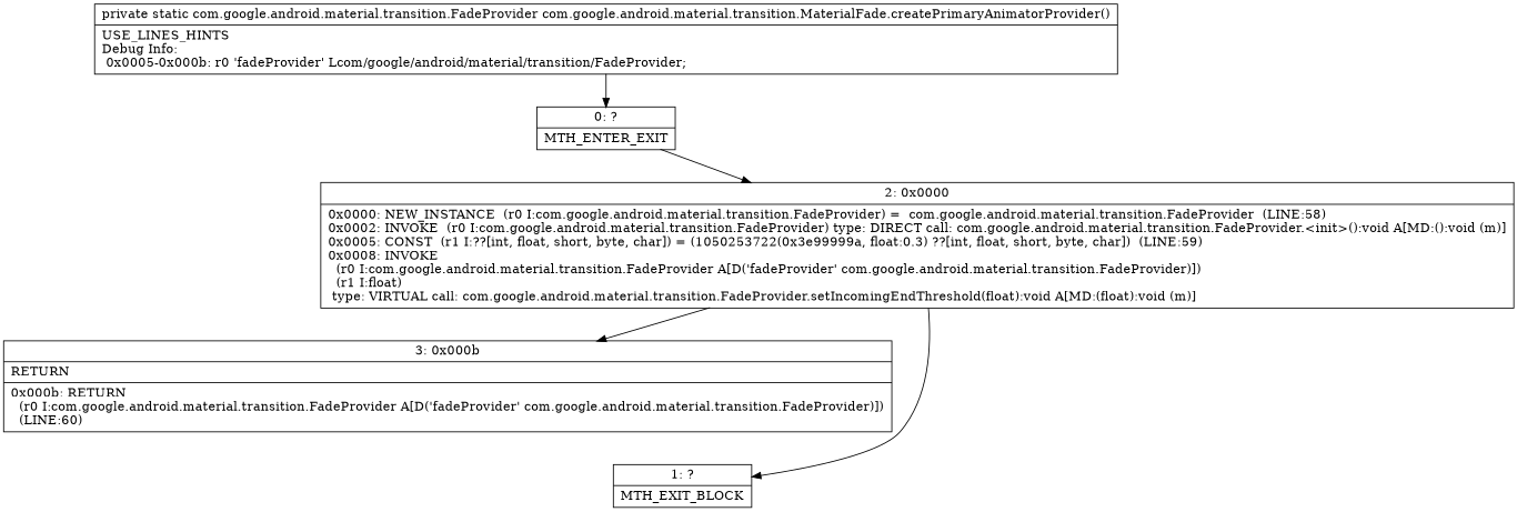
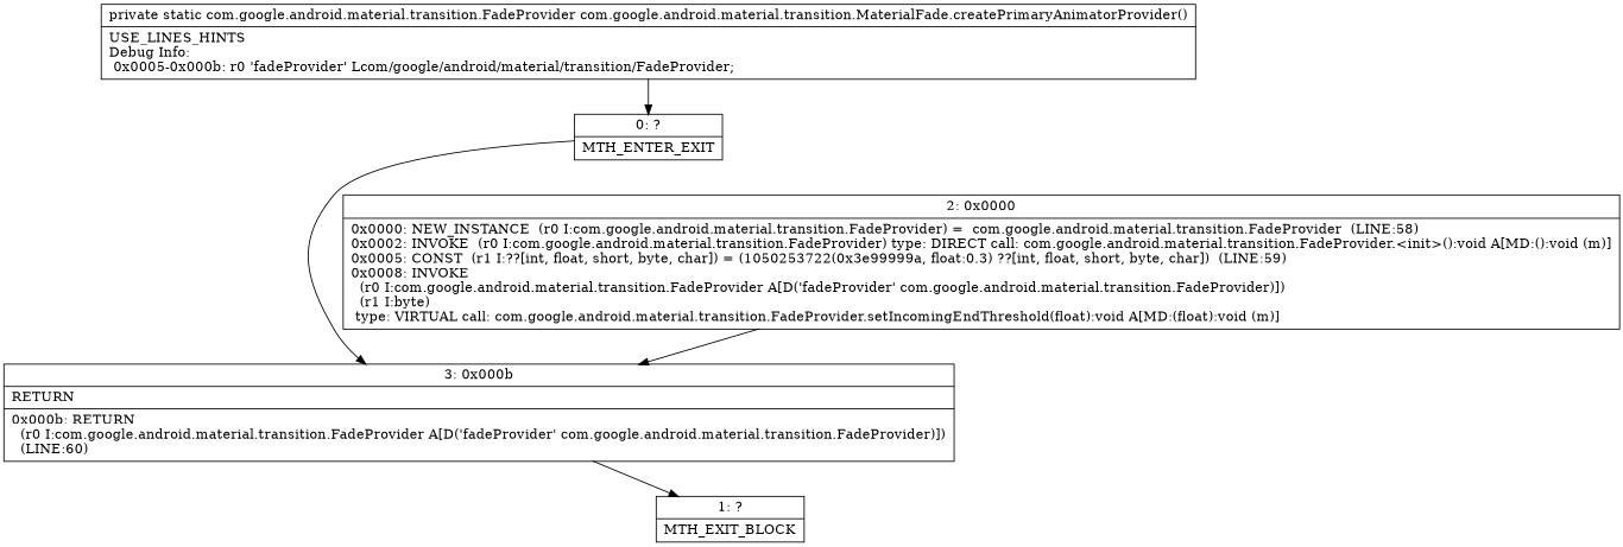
  digraph {
    node [shape=record]
    n1 [label="{0\:\ ?|MTH_ENTER_EXIT\l}"]
-   n2 [label="{2\:\ 0x0000|0x0000: NEW_INSTANCE  (r0 I:com.google.android.material.transition.FadeProvider) =  com.google.android.material.transition.FadeProvider  (LINE:58)\l0x0002: INVOKE  (r0 I:com.google.android.material.transition.FadeProvider) type: DIRECT call: com.google.android.material.transition.FadeProvider.\<init\>():void A[MD:():void (m)]\l0x0005: CONST  (r1 I:??[int, float, short, byte, char]) = (1050253722(0x3e99999a, float:0.3) ??[int, float, short, byte, char])  (LINE:59)\l0x0008: INVOKE  \l  (r0 I:com.google.android.material.transition.FadeProvider A[D('fadeProvider' com.google.android.material.transition.FadeProvider)])\l  (r1 I:float)\l type: VIRTUAL call: com.google.android.material.transition.FadeProvider.setIncomingEndThreshold(float):void A[MD:(float):void (m)]\l}"]
+   n2 [label="{2\:\ 0x0000|0x0000: NEW_INSTANCE  (r0 I:com.google.android.material.transition.FadeProvider) =  com.google.android.material.transition.FadeProvider  (LINE:58)\l0x0002: INVOKE  (r0 I:com.google.android.material.transition.FadeProvider) type: DIRECT call: com.google.android.material.transition.FadeProvider.\<init\>():void A[MD:():void (m)]\l0x0005: CONST  (r1 I:??[int, float, short, byte, char]) = (1050253722(0x3e99999a, float:0.3) ??[int, float, short, byte, char])  (LINE:59)\l0x0008: INVOKE  \l  (r0 I:com.google.android.material.transition.FadeProvider A[D('fadeProvider' com.google.android.material.transition.FadeProvider)])\l  (r1 I:byte)\l type: VIRTUAL call: com.google.android.material.transition.FadeProvider.setIncomingEndThreshold(float):void A[MD:(float):void (m)]\l}"]
    n3 [label="{3\:\ 0x000b|RETURN\l|0x000b: RETURN  \l  (r0 I:com.google.android.material.transition.FadeProvider A[D('fadeProvider' com.google.android.material.transition.FadeProvider)])\l  (LINE:60)\l}"]
    n4 [label="{1\:\ ?|MTH_EXIT_BLOCK\l}"]
    n5 [label="{private static com.google.android.material.transition.FadeProvider com.google.android.material.transition.MaterialFade.createPrimaryAnimatorProvider()  | USE_LINES_HINTS\lDebug Info:\l  0x0005\-0x000b: r0 'fadeProvider' Lcom\/google\/android\/material\/transition\/FadeProvider;\l}"]
-   n1 -> n2
+   n1 -> n3
    n2 -> n3
-   n2 -> n4
+   n3 -> n4
    n5 -> n1
  }
